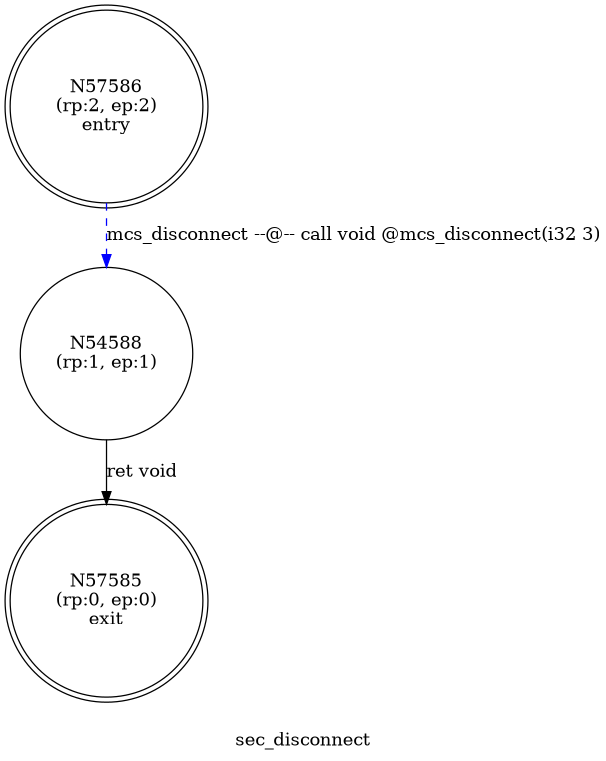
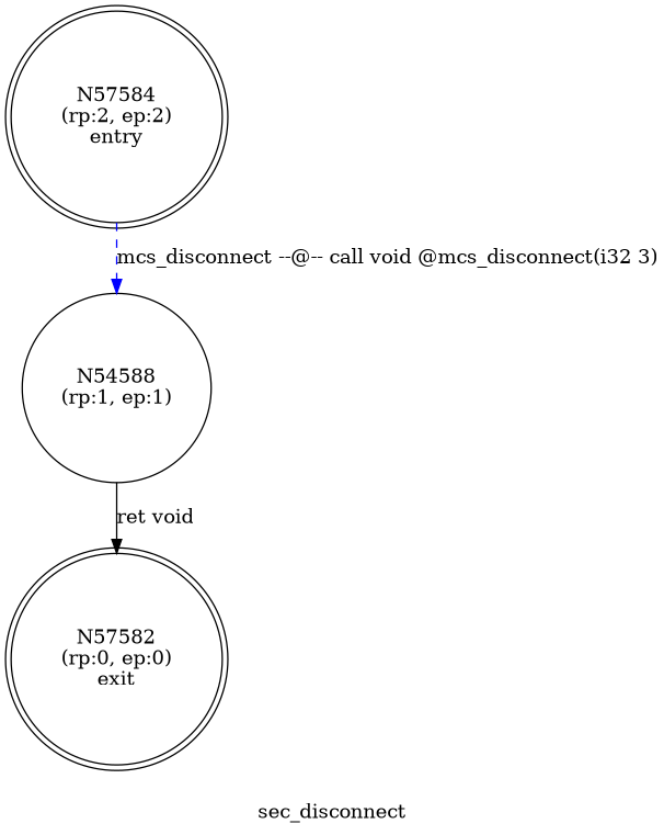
  digraph {
    label=sec_disconnect
    node [shape=doublecircle]
-   n1 [label="N57585\n(rp:0, ep:0)\nexit"]
-   n2 [label="N57586\n(rp:2, ep:2)\nentry"]
+   n1 [label="N57582\n(rp:0, ep:0)\nexit"]
+   n2 [label="N57584\n(rp:2, ep:2)\nentry"]
    n3 [label="N54588\n(rp:1, ep:1)" shape=circle]
    n2 -> n3 [color=blue label="mcs_disconnect --@-- call void @mcs_disconnect(i32 3)" style=dashed]
    n3 -> n1 [label="ret void"]
  }
